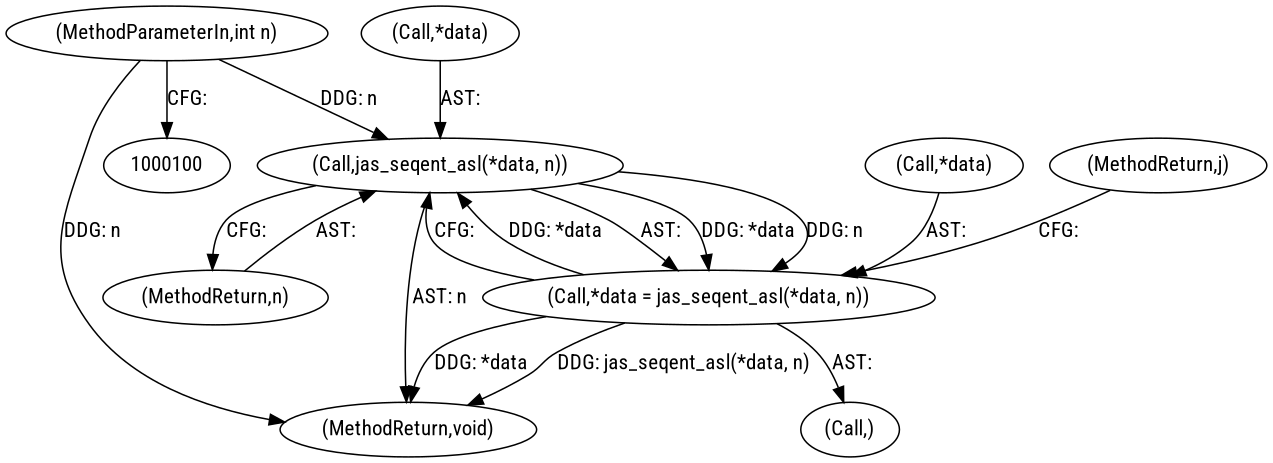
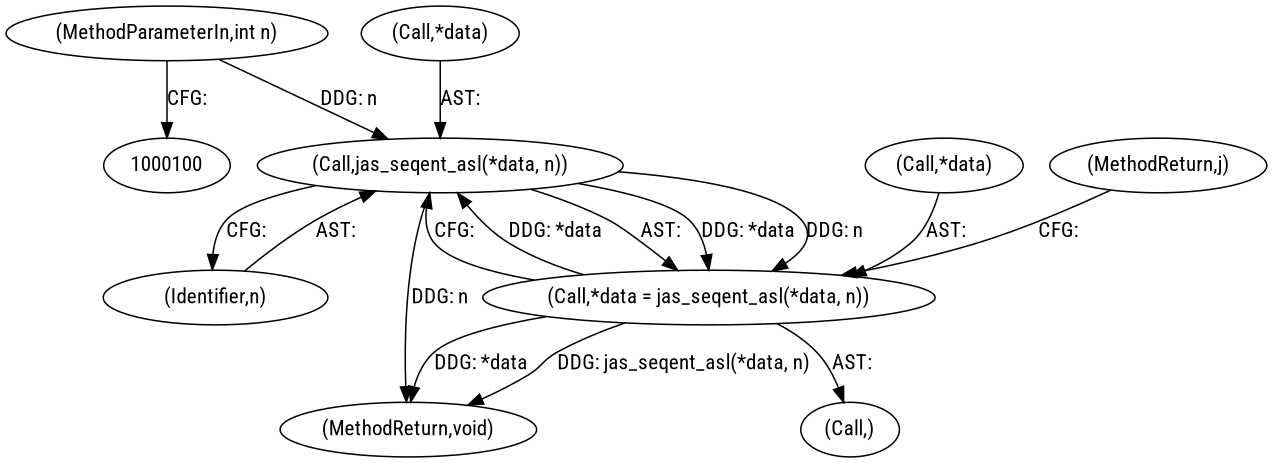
  digraph {
    fontname="Roboto Condensed"
    node [fontname="Roboto Condensed"]
    edge [fontname="Roboto Condensed"]
    n1 [label="(Call,jas_seqent_asl(*data, n))"]
    n2 [label="(Call,*data = jas_seqent_asl(*data, n))"]
-   n3 [label="(MethodReturn,n)"]
+   n3 [label="(Identifier,n)"]
    n4 [label="(MethodReturn,void)"]
    n5 [label="(Call,)"]
    n6 [label="(MethodParameterIn,int n)"]
    1000100
    n8 [label="(Call,*data)"]
    n9 [label="(MethodReturn,j)"]
    n10 [label="(Call,*data)"]
    n1 -> n2 [label="AST: "]
    n1 -> n2 [label="DDG: *data"]
    n1 -> n2 [label="DDG: n"]
    n1 -> n3 [label="CFG: "]
-   n1 -> n4 [label="AST: n"]
+   n1 -> n4 [label="DDG: n"]
    n2 -> n1 [label="CFG: "]
    n2 -> n1 [label="DDG: *data"]
    n2 -> n4 [label="DDG: *data"]
    n2 -> n4 [label="DDG: jas_seqent_asl(*data, n)"]
    n2 -> n5 [label="AST: "]
    n3 -> n1 [label="AST: "]
    n6 -> n1 [label="DDG: n"]
-   n6 -> n4 [label="DDG: n"]
    n6 -> 1000100 [label="CFG: "]
    n8 -> n2 [label="AST: "]
    n9 -> n2 [label="CFG: "]
    n10 -> n1 [label="AST: "]
  }
